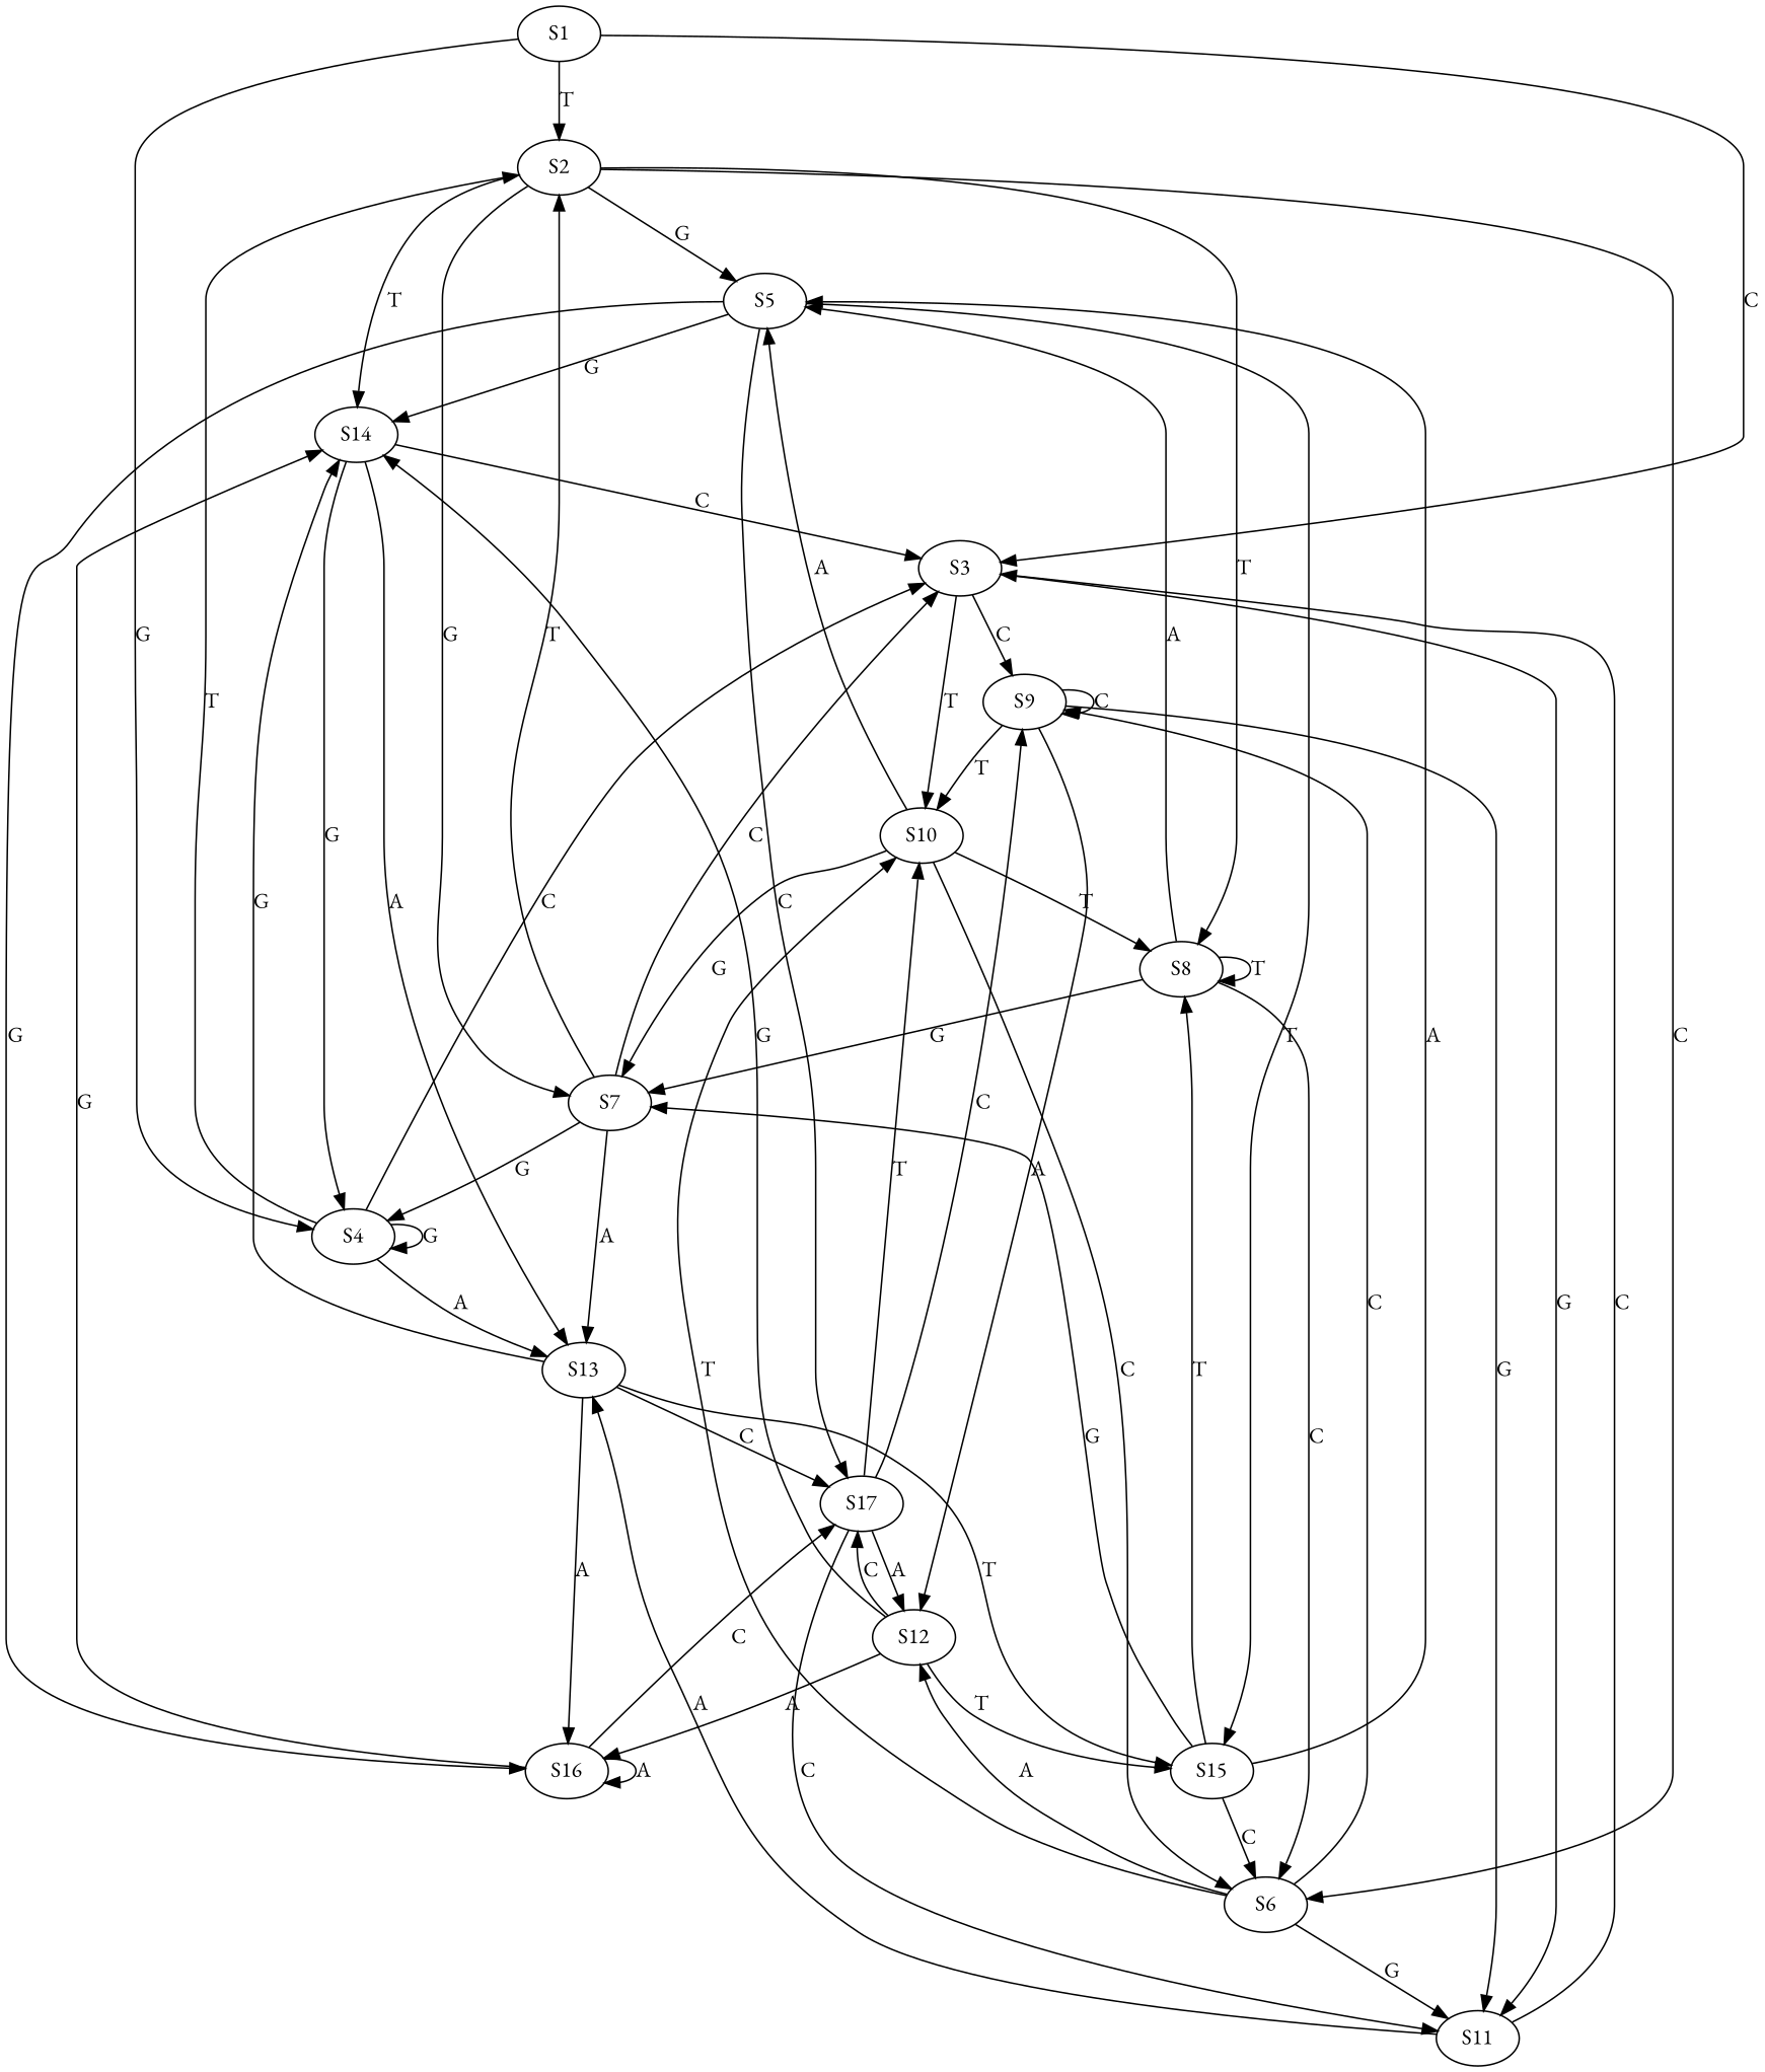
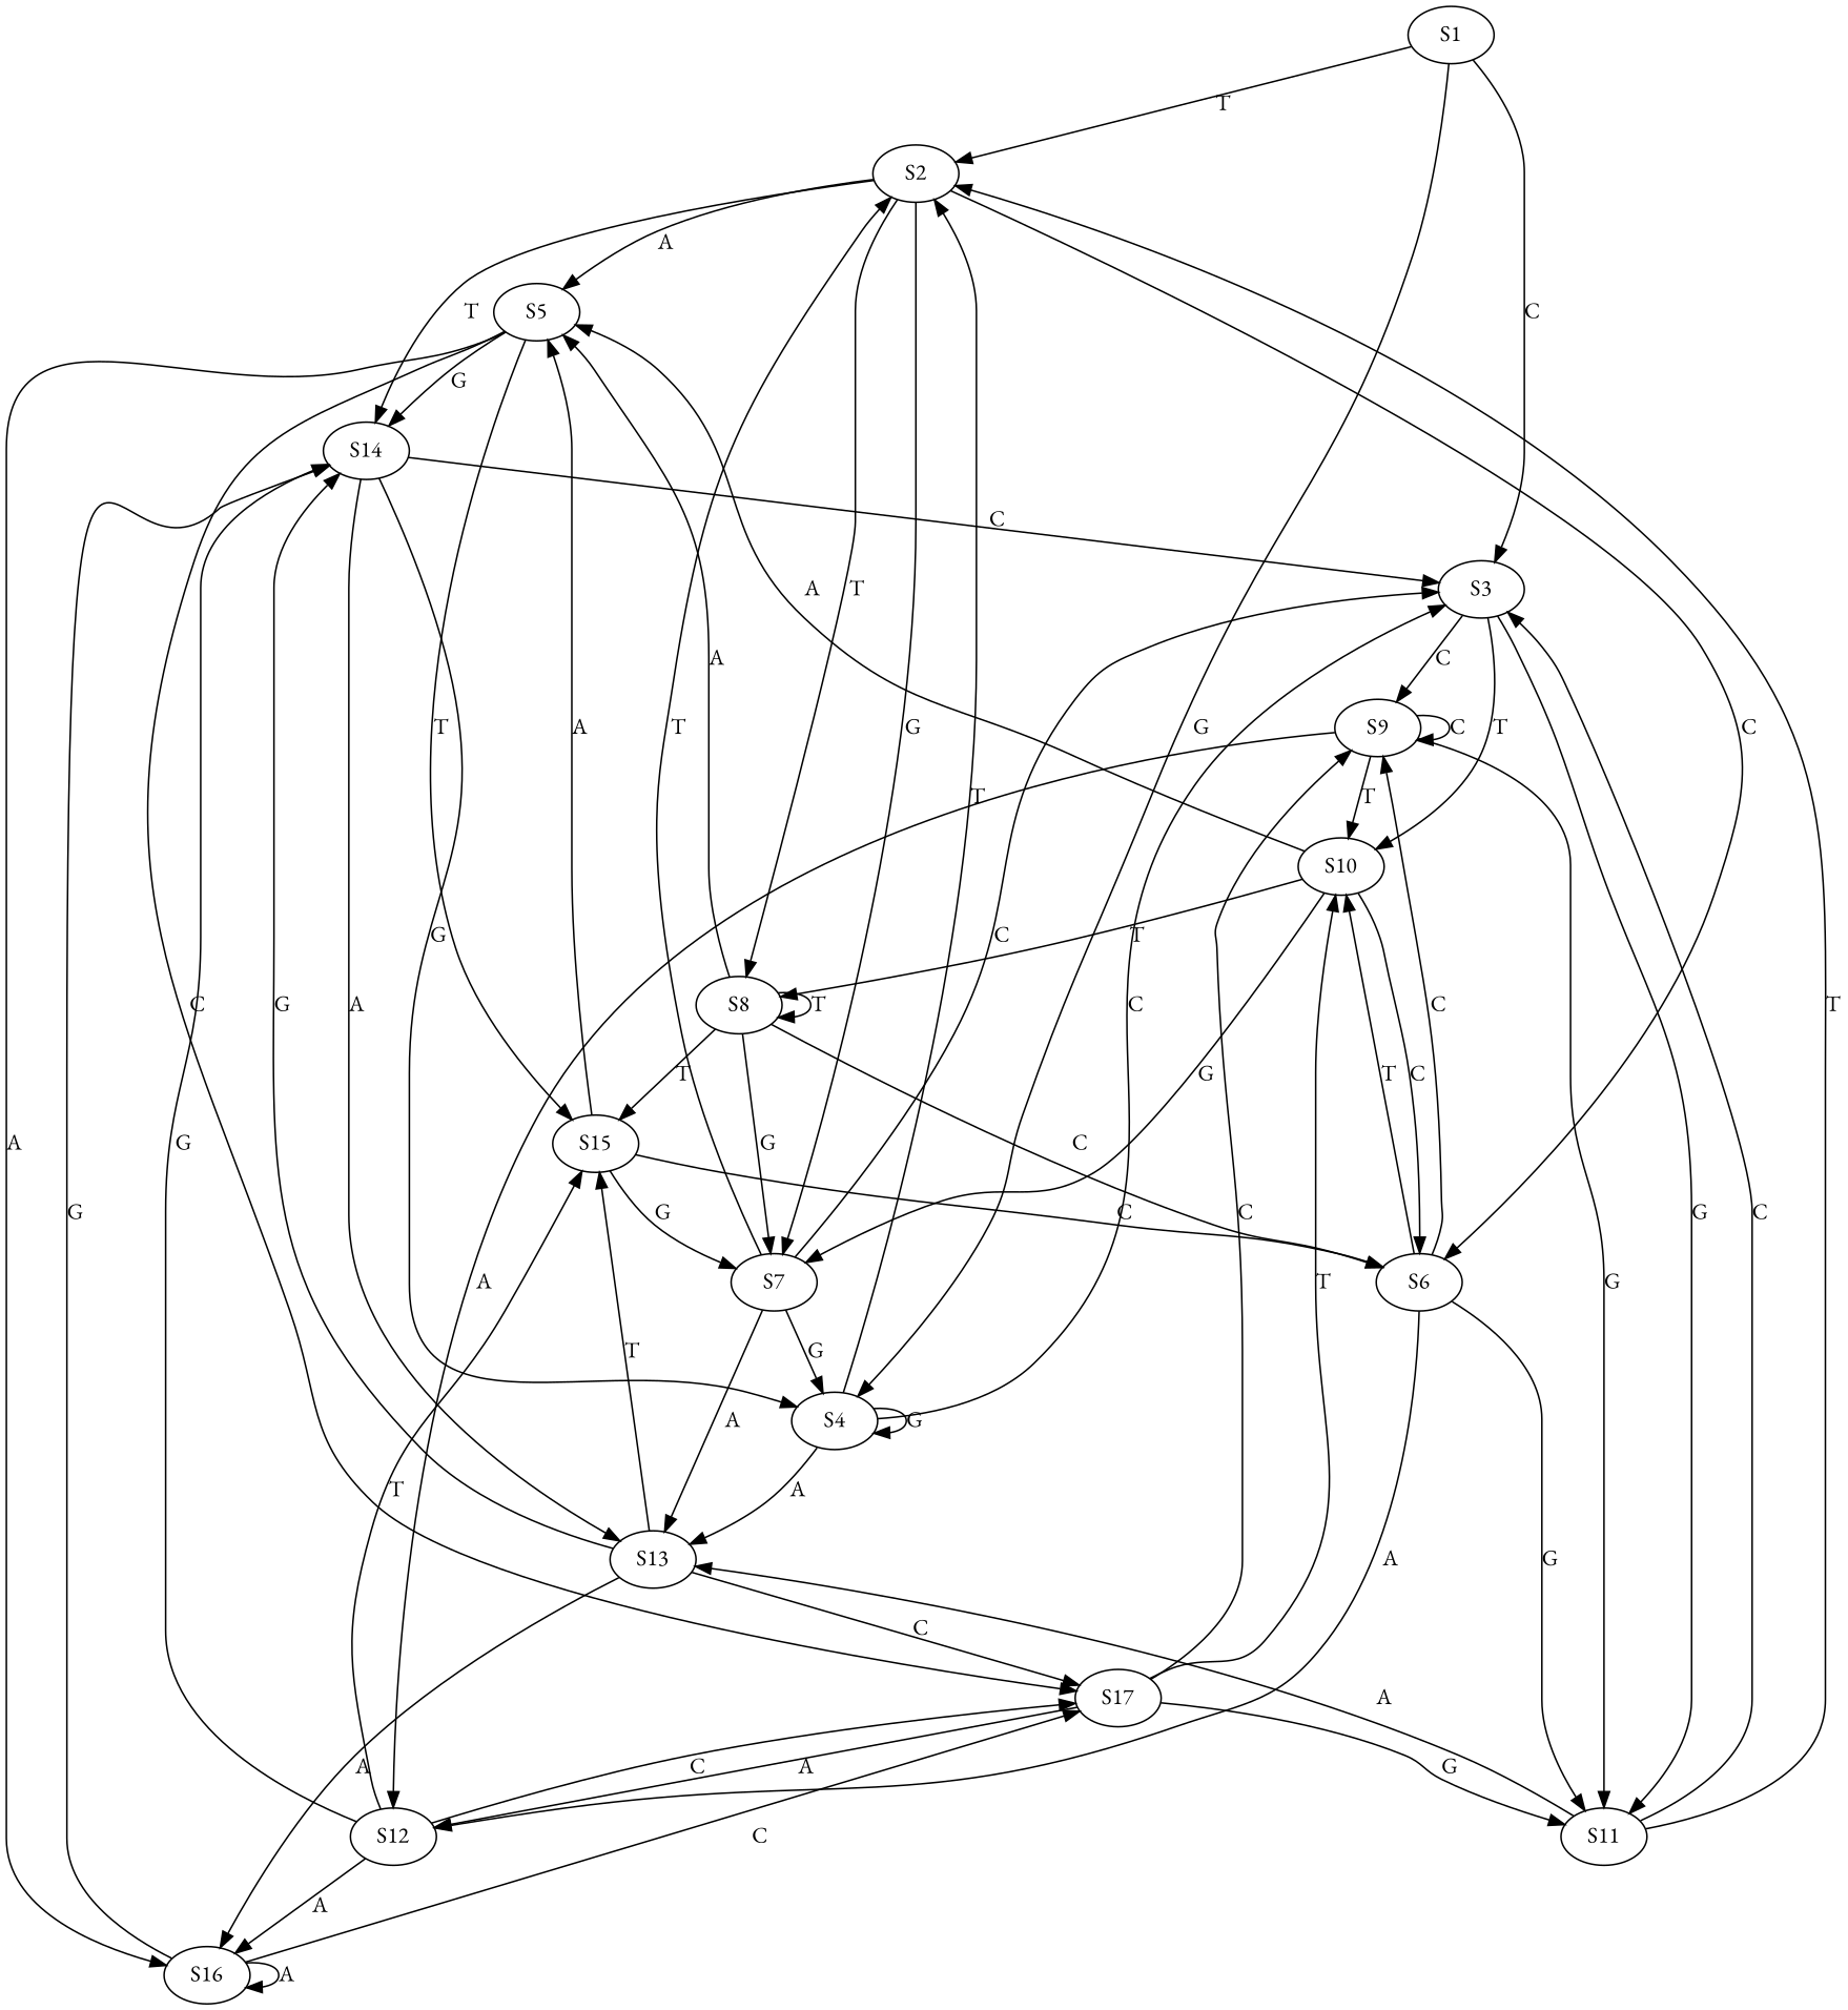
  strict digraph {
    fontname="EB Garamond"
    node [fontname="EB Garamond"]
    edge [fontname="EB Garamond"]
    S1
    S2
    S3
    S4
    S5
    S6
    S7
    S8
    S14
    S9
    S10
    S11
    S13
    S15
    S16
    S17
    S12
    S1 -> S2 [label=T]
    S1 -> S3 [label=C]
    S1 -> S4 [label=G]
-   S2 -> S5 [label=G]
+   S2 -> S5 [label=A]
    S2 -> S6 [label=C]
    S2 -> S7 [label=G]
    S2 -> S8 [label=T]
    S2 -> S14 [label=T]
    S3 -> S9 [label=C]
    S3 -> S10 [label=T]
    S3 -> S11 [label=G]
    S4 -> S2 [label=T]
    S4 -> S3 [label=C]
    S4 -> S4 [label=G]
    S4 -> S13 [label=A]
    S5 -> S14 [label=G]
    S5 -> S15 [label=T]
-   S5 -> S16 [label=G]
+   S5 -> S16 [label=A]
    S5 -> S17 [label=C]
    S6 -> S9 [label=C]
    S6 -> S10 [label=T]
    S6 -> S11 [label=G]
    S6 -> S12 [label=A]
    S7 -> S2 [label=T]
    S7 -> S3 [label=C]
    S7 -> S4 [label=G]
    S7 -> S13 [label=A]
    S8 -> S5 [label=A]
    S8 -> S6 [label=C]
    S8 -> S7 [label=G]
    S8 -> S8 [label=T]
    S14 -> S3 [label=C]
    S14 -> S4 [label=G]
    S14 -> S13 [label=A]
    S9 -> S9 [label=C]
    S9 -> S10 [label=T]
    S9 -> S11 [label=G]
    S9 -> S12 [label=A]
    S10 -> S5 [label=A]
    S10 -> S6 [label=C]
    S10 -> S7 [label=G]
    S10 -> S8 [label=T]
+   S11 -> S2 [label=T]
    S11 -> S3 [label=C]
    S11 -> S13 [label=A]
    S13 -> S14 [label=G]
    S13 -> S15 [label=T]
    S13 -> S16 [label=A]
    S13 -> S17 [label=C]
    S15 -> S5 [label=A]
    S15 -> S6 [label=C]
    S15 -> S7 [label=G]
-   S15 -> S8 [label=T]
+   S8 -> S15 [label=T]
    S16 -> S14 [label=G]
    S16 -> S16 [label=A]
    S16 -> S17 [label=C]
    S17 -> S9 [label=C]
    S17 -> S10 [label=T]
-   S17 -> S11 [label=C]
+   S17 -> S11 [label=G]
    S17 -> S12 [label=A]
    S12 -> S14 [label=G]
    S12 -> S15 [label=T]
    S12 -> S16 [label=A]
    S12 -> S17 [label=C]
  }
